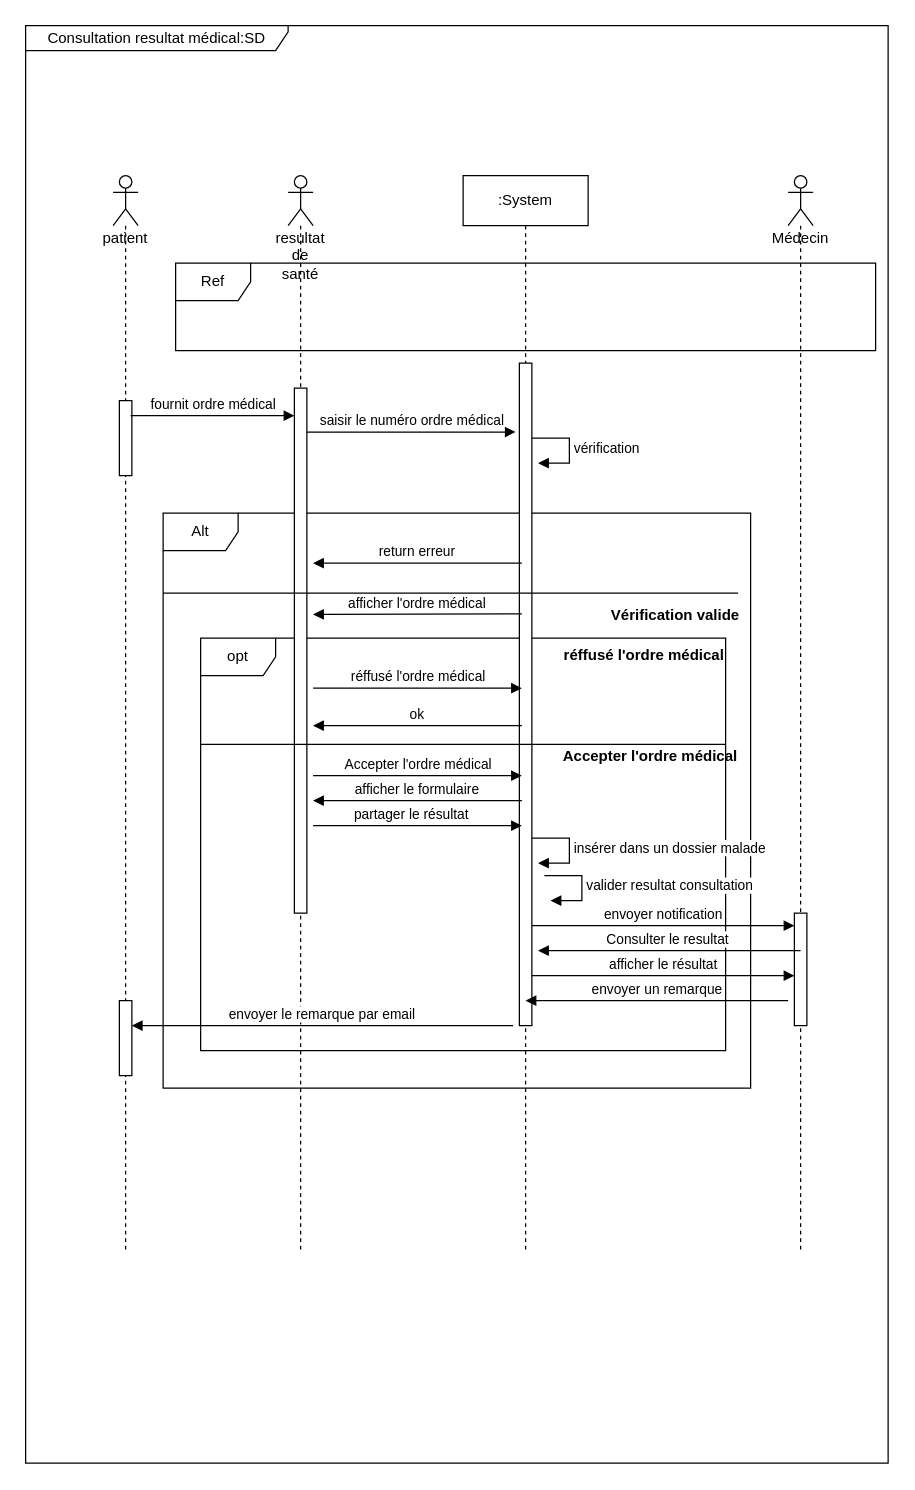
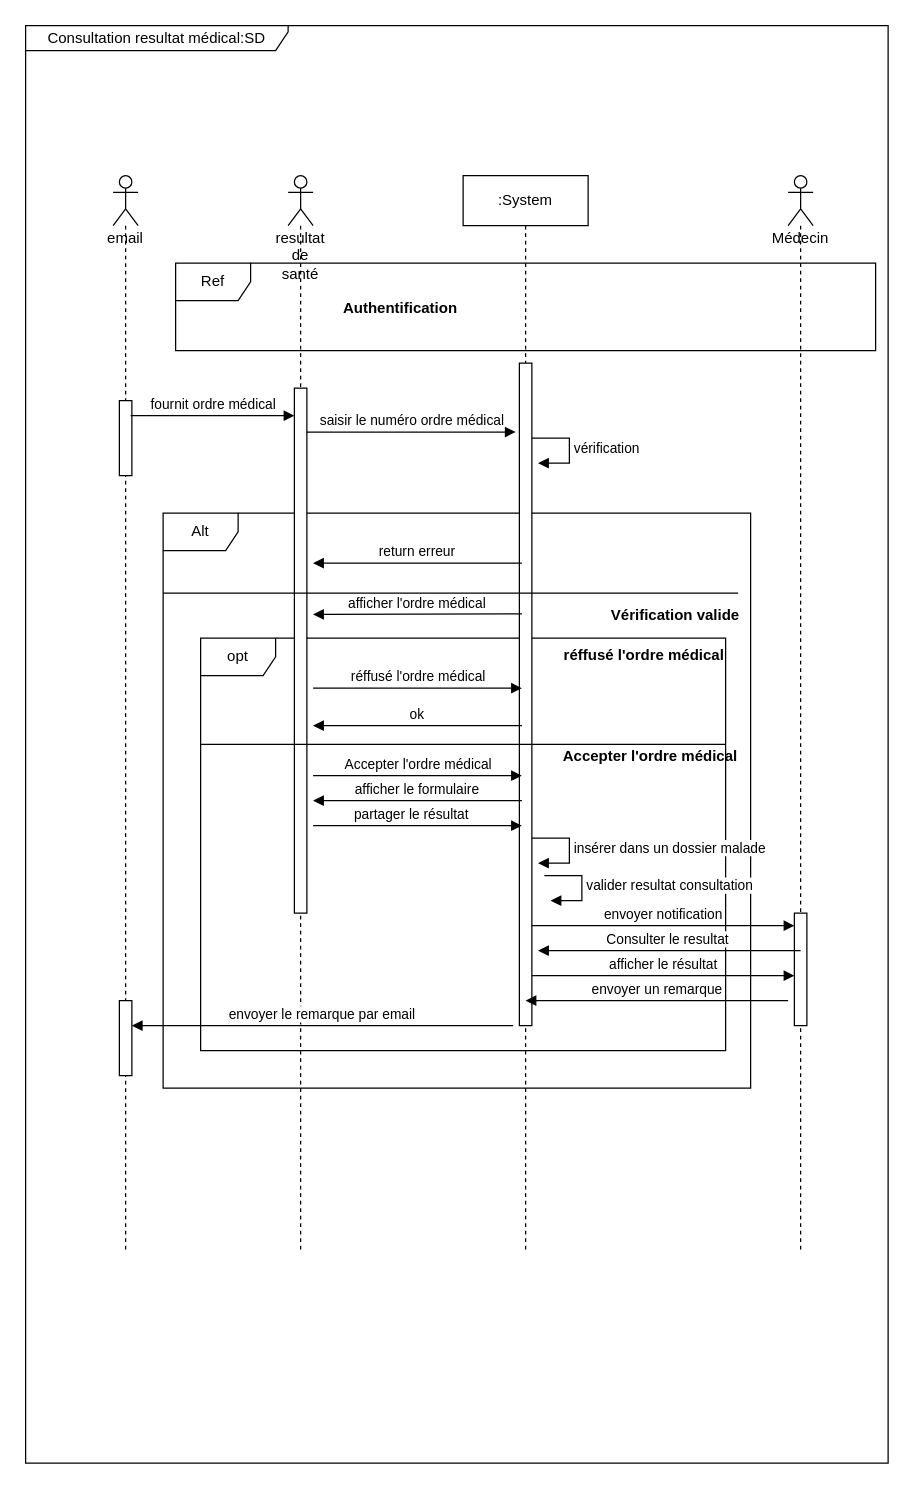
  <mxCell id="0" />
  <mxCell id="1" parent="0" />
  <mxCell id="2" value="Consultation resultat médical:SD" style="shape=umlFrame;whiteSpace=wrap;html=1;width=210;height=20;" parent="1" vertex="1"><mxGeometry x="20" y="20" width="690" height="1150" as="geometry" /></mxCell>
  <mxCell id="3" value="Ref" style="shape=umlFrame;whiteSpace=wrap;html=1;" parent="1" vertex="1"><mxGeometry x="140" y="210" width="560" height="70" as="geometry" /></mxCell>
  <mxCell id="4" value="Alt" style="shape=umlFrame;whiteSpace=wrap;html=1;" parent="1" vertex="1"><mxGeometry x="130" y="410" width="470" height="460" as="geometry" /></mxCell>
  <mxCell id="5" value="opt" style="shape=umlFrame;whiteSpace=wrap;html=1;" parent="1" vertex="1"><mxGeometry x="160" y="510" width="420" height="330" as="geometry" /></mxCell>
  <mxCell id="6" value="Médecin" style="shape=umlLifeline;participant=umlActor;perimeter=lifelinePerimeter;whiteSpace=wrap;html=1;container=1;collapsible=0;recursiveResize=0;verticalAlign=top;spacingTop=36;outlineConnect=0;" parent="1" vertex="1"><mxGeometry x="630" y="140" width="20" height="860" as="geometry" /></mxCell>
  <mxCell id="7" value="" style="html=1;points=[];perimeter=orthogonalPerimeter;" parent="6" vertex="1"><mxGeometry x="5" y="590" width="10" height="90" as="geometry" /></mxCell>
  <mxCell id="8" value="resultat de santé" style="shape=umlLifeline;participant=umlActor;perimeter=lifelinePerimeter;whiteSpace=wrap;html=1;container=1;collapsible=0;recursiveResize=0;verticalAlign=top;spacingTop=36;outlineConnect=0;" parent="1" vertex="1"><mxGeometry x="230" y="140" width="20" height="860" as="geometry" /></mxCell>
  <mxCell id="9" value="" style="html=1;points=[];perimeter=orthogonalPerimeter;" parent="8" vertex="1"><mxGeometry x="5" y="170" width="10" height="420" as="geometry" /></mxCell>
- <mxCell id="10" value="patient" style="shape=umlLifeline;participant=umlActor;perimeter=lifelinePerimeter;whiteSpace=wrap;html=1;container=1;collapsible=0;recursiveResize=0;verticalAlign=top;spacingTop=36;outlineConnect=0;" parent="1" vertex="1"><mxGeometry x="90" y="140" width="20" height="860" as="geometry" /></mxCell>
+ <mxCell id="10" value="email" style="shape=umlLifeline;participant=umlActor;perimeter=lifelinePerimeter;whiteSpace=wrap;html=1;container=1;collapsible=0;recursiveResize=0;verticalAlign=top;spacingTop=36;outlineConnect=0;" parent="1" vertex="1"><mxGeometry x="90" y="140" width="20" height="860" as="geometry" /></mxCell>
  <mxCell id="11" value="" style="html=1;points=[];perimeter=orthogonalPerimeter;" parent="10" vertex="1"><mxGeometry x="5" y="180" width="10" height="60" as="geometry" /></mxCell>
  <mxCell id="12" value="" style="html=1;points=[];perimeter=orthogonalPerimeter;" parent="10" vertex="1"><mxGeometry x="5" y="660" width="10" height="60" as="geometry" /></mxCell>
  <mxCell id="13" value=":System" style="shape=umlLifeline;perimeter=lifelinePerimeter;whiteSpace=wrap;html=1;container=1;collapsible=0;recursiveResize=0;outlineConnect=0;" parent="1" vertex="1"><mxGeometry x="370" y="140" width="100" height="860" as="geometry" /></mxCell>
  <mxCell id="14" value="" style="html=1;points=[];perimeter=orthogonalPerimeter;" parent="13" vertex="1"><mxGeometry x="45" y="150" width="10" height="530" as="geometry" /></mxCell>
  <mxCell id="15" value="vérification" style="edgeStyle=orthogonalEdgeStyle;html=1;align=left;spacingLeft=2;endArrow=block;rounded=0;entryX=1;entryY=0;" parent="13" edge="1"><mxGeometry relative="1" as="geometry"><mxPoint x="55" y="210" as="sourcePoint" /><Array as="points"><mxPoint x="85" y="210" /></Array><mxPoint x="60" y="230" as="targetPoint" /></mxGeometry></mxCell>
  <mxCell id="16" value="insérer dans un dossier malade" style="edgeStyle=orthogonalEdgeStyle;html=1;align=left;spacingLeft=2;endArrow=block;rounded=0;entryX=1;entryY=0;" parent="13" edge="1"><mxGeometry relative="1" as="geometry"><mxPoint x="55" y="530" as="sourcePoint" /><Array as="points"><mxPoint x="85" y="530" /></Array><mxPoint x="60" y="550" as="targetPoint" /></mxGeometry></mxCell>
  <mxCell id="17" value="envoyer notification" style="html=1;verticalAlign=bottom;endArrow=block;rounded=0;" parent="13" target="7" edge="1"><mxGeometry width="80" relative="1" as="geometry"><mxPoint x="55" y="600" as="sourcePoint" /><mxPoint x="135" y="600" as="targetPoint" /></mxGeometry></mxCell>
  <mxCell id="18" value="afficher le résultat" style="html=1;verticalAlign=bottom;endArrow=block;rounded=0;" parent="13" edge="1"><mxGeometry width="80" relative="1" as="geometry"><mxPoint x="55" y="640" as="sourcePoint" /><mxPoint x="265" y="640" as="targetPoint" /></mxGeometry></mxCell>
  <mxCell id="19" value="fournit ordre médical" style="html=1;verticalAlign=bottom;endArrow=block;rounded=0;exitX=0.9;exitY=0.2;exitDx=0;exitDy=0;exitPerimeter=0;" parent="1" source="11" target="9" edge="1"><mxGeometry width="80" relative="1" as="geometry"><mxPoint x="110" y="340" as="sourcePoint" /><mxPoint x="190" y="340" as="targetPoint" /></mxGeometry></mxCell>
  <mxCell id="20" value="saisir le numéro ordre médical" style="html=1;verticalAlign=bottom;endArrow=block;rounded=0;entryX=-0.3;entryY=0.104;entryDx=0;entryDy=0;entryPerimeter=0;" parent="1" source="9" target="14" edge="1"><mxGeometry width="80" relative="1" as="geometry"><mxPoint x="245" y="340" as="sourcePoint" /><mxPoint x="364.76" y="340.38" as="targetPoint" /></mxGeometry></mxCell>
  <mxCell id="21" value="" style="line;strokeWidth=1;fillColor=none;align=left;verticalAlign=middle;spacingTop=-1;spacingLeft=3;spacingRight=3;rotatable=0;labelPosition=right;points=[];portConstraint=eastwest;strokeColor=inherit;" parent="1" vertex="1"><mxGeometry x="130" y="470" width="460" height="8" as="geometry" /></mxCell>
  <mxCell id="22" value="Vérification valide" style="text;align=center;fontStyle=1;verticalAlign=middle;spacingLeft=3;spacingRight=3;strokeColor=none;rotatable=0;points=[[0,0.5],[1,0.5]];portConstraint=eastwest;" parent="1" vertex="1"><mxGeometry x="500" y="478" width="80" height="26" as="geometry" /></mxCell>
  <mxCell id="23" value="return erreur" style="html=1;verticalAlign=bottom;endArrow=block;rounded=0;entryX=-0.3;entryY=0.104;entryDx=0;entryDy=0;entryPerimeter=0;" parent="1" edge="1"><mxGeometry width="80" relative="1" as="geometry"><mxPoint x="417" y="450" as="sourcePoint" /><mxPoint x="250" y="450" as="targetPoint" /></mxGeometry></mxCell>
  <mxCell id="24" value="afficher l'ordre médical" style="html=1;verticalAlign=bottom;endArrow=block;rounded=0;" parent="1" edge="1"><mxGeometry width="80" relative="1" as="geometry"><mxPoint x="417" y="490.5" as="sourcePoint" /><mxPoint x="250" y="491" as="targetPoint" /></mxGeometry></mxCell>
  <mxCell id="25" value="" style="line;strokeWidth=1;fillColor=none;align=left;verticalAlign=middle;spacingTop=-1;spacingLeft=3;spacingRight=3;rotatable=0;labelPosition=right;points=[];portConstraint=eastwest;strokeColor=inherit;" parent="1" vertex="1"><mxGeometry x="160" y="591" width="420" height="8" as="geometry" /></mxCell>
  <mxCell id="26" value="réffusé l'ordre médical" style="text;align=center;fontStyle=1;verticalAlign=middle;spacingLeft=3;spacingRight=3;strokeColor=none;rotatable=0;points=[[0,0.5],[1,0.5]];portConstraint=eastwest;" parent="1" vertex="1"><mxGeometry x="500" y="510" width="30" height="26" as="geometry" /></mxCell>
  <mxCell id="27" value="ok" style="html=1;verticalAlign=bottom;endArrow=block;rounded=0;entryX=-0.3;entryY=0.104;entryDx=0;entryDy=0;entryPerimeter=0;" parent="1" edge="1"><mxGeometry width="80" relative="1" as="geometry"><mxPoint x="417" y="580" as="sourcePoint" /><mxPoint x="250" y="580" as="targetPoint" /></mxGeometry></mxCell>
  <mxCell id="28" value="réffusé l'ordre médical" style="html=1;verticalAlign=bottom;endArrow=block;rounded=0;entryX=-0.3;entryY=0.104;entryDx=0;entryDy=0;entryPerimeter=0;" parent="1" edge="1"><mxGeometry width="80" relative="1" as="geometry"><mxPoint x="250" y="550" as="sourcePoint" /><mxPoint x="417" y="550" as="targetPoint" /></mxGeometry></mxCell>
  <mxCell id="29" value="Accepter l'ordre médical" style="text;align=center;fontStyle=1;verticalAlign=middle;spacingLeft=3;spacingRight=3;strokeColor=none;rotatable=0;points=[[0,0.5],[1,0.5]];portConstraint=eastwest;" parent="1" vertex="1"><mxGeometry x="505" y="591" width="30" height="26" as="geometry" /></mxCell>
  <mxCell id="30" value="Accepter l'ordre médical" style="html=1;verticalAlign=bottom;endArrow=block;rounded=0;entryX=-0.3;entryY=0.104;entryDx=0;entryDy=0;entryPerimeter=0;" parent="1" edge="1"><mxGeometry width="80" relative="1" as="geometry"><mxPoint x="250" y="620" as="sourcePoint" /><mxPoint x="417" y="620" as="targetPoint" /></mxGeometry></mxCell>
  <mxCell id="31" value="afficher le formulaire" style="html=1;verticalAlign=bottom;endArrow=block;rounded=0;entryX=-0.3;entryY=0.104;entryDx=0;entryDy=0;entryPerimeter=0;" parent="1" edge="1"><mxGeometry width="80" relative="1" as="geometry"><mxPoint x="417" y="640" as="sourcePoint" /><mxPoint x="250" y="640" as="targetPoint" /></mxGeometry></mxCell>
  <mxCell id="32" value="partager le résultat&amp;nbsp;" style="html=1;verticalAlign=bottom;endArrow=block;rounded=0;entryX=-0.3;entryY=0.104;entryDx=0;entryDy=0;entryPerimeter=0;" parent="1" edge="1"><mxGeometry x="-0.042" width="80" relative="1" as="geometry"><mxPoint x="250" y="660" as="sourcePoint" /><mxPoint x="417" y="660" as="targetPoint" /><mxPoint as="offset" /></mxGeometry></mxCell>
+ <mxCell id="33" value="Authentification" style="text;align=center;fontStyle=1;verticalAlign=middle;spacingLeft=3;spacingRight=3;strokeColor=none;rotatable=0;points=[[0,0.5],[1,0.5]];portConstraint=eastwest;" parent="1" vertex="1"><mxGeometry x="280" y="232" width="80" height="26" as="geometry" /></mxCell>
  <mxCell id="34" value="valider resultat consultation" style="edgeStyle=orthogonalEdgeStyle;html=1;align=left;spacingLeft=2;endArrow=block;rounded=0;entryX=1;entryY=0;" parent="1" edge="1"><mxGeometry relative="1" as="geometry"><mxPoint x="435" y="700" as="sourcePoint" /><Array as="points"><mxPoint x="465" y="700" /></Array><mxPoint x="440" y="720" as="targetPoint" /></mxGeometry></mxCell>
  <mxCell id="35" value="Consulter le resultat&amp;nbsp;" style="html=1;verticalAlign=bottom;endArrow=block;rounded=0;" parent="1" edge="1"><mxGeometry width="80" relative="1" as="geometry"><mxPoint x="640" y="760" as="sourcePoint" /><mxPoint x="430" y="760" as="targetPoint" /></mxGeometry></mxCell>
  <mxCell id="36" value="envoyer un remarque" style="html=1;verticalAlign=bottom;endArrow=block;rounded=0;" parent="1" edge="1"><mxGeometry width="80" relative="1" as="geometry"><mxPoint x="630" y="800" as="sourcePoint" /><mxPoint x="420" y="800" as="targetPoint" /></mxGeometry></mxCell>
  <mxCell id="37" value="envoyer le remarque par email" style="html=1;verticalAlign=bottom;endArrow=block;rounded=0;" parent="1" target="12" edge="1"><mxGeometry width="80" relative="1" as="geometry"><mxPoint x="410" y="820" as="sourcePoint" /><mxPoint x="330" y="820" as="targetPoint" /></mxGeometry></mxCell>
